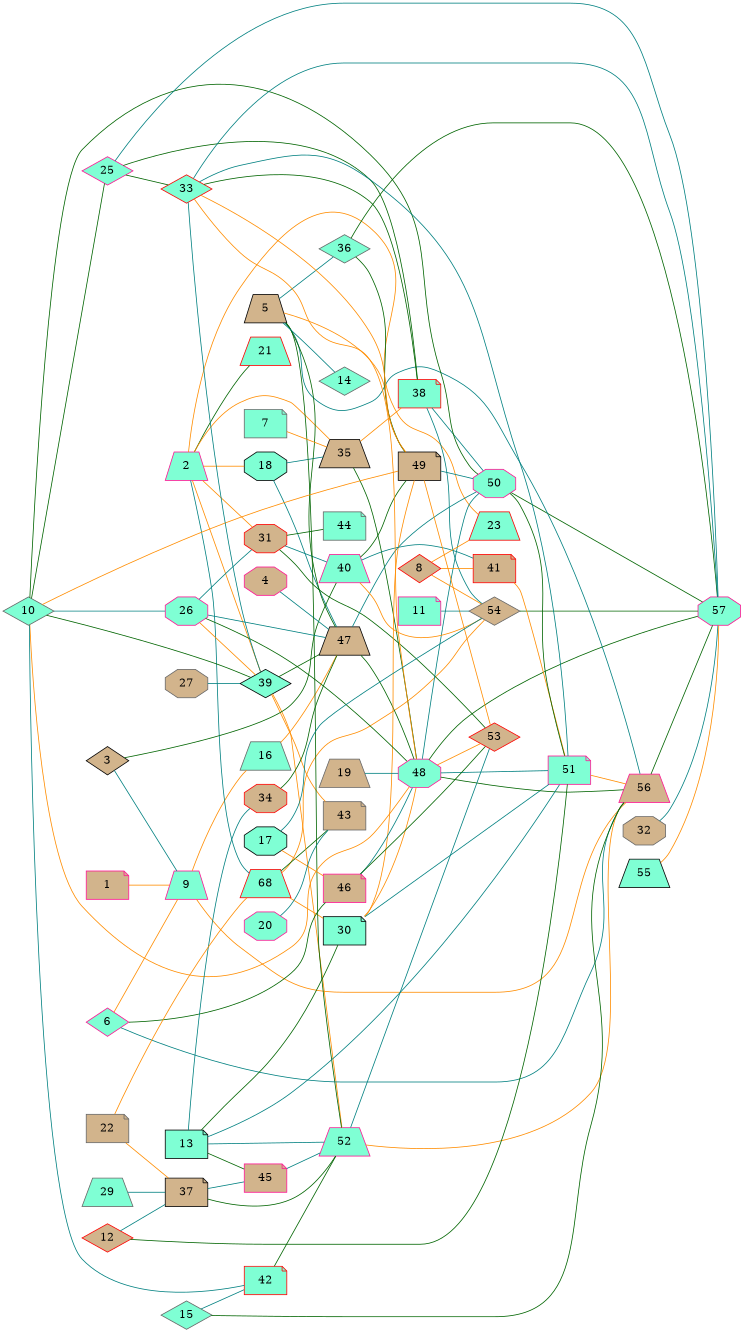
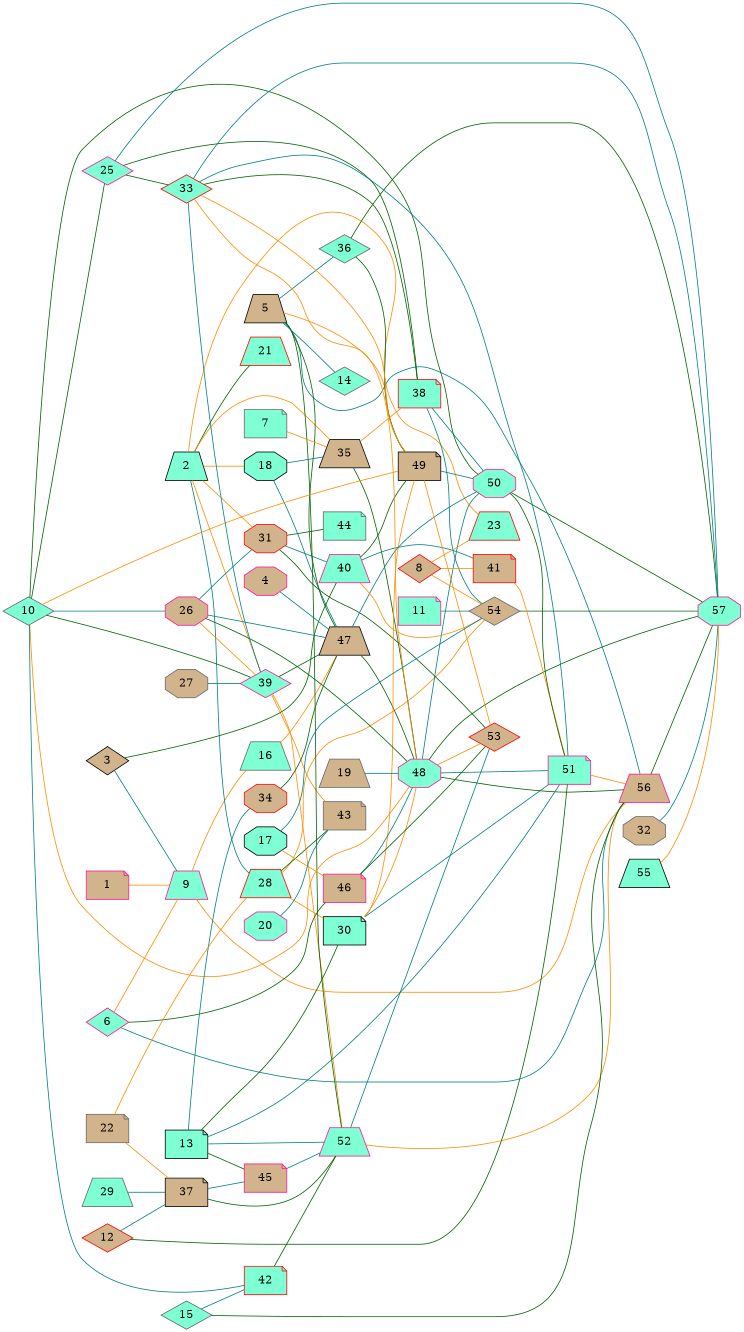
  graph {
    rankdir=LR
    node [color=deeppink fillcolor=aquamarine shape=note style=filled]
    edge [color=teal weight=1.0]
    1 [fillcolor=tan]
    9 [shape=trapezium]
    56 [fillcolor=tan shape=trapezium]
    16 [color=gray40 shape=trapezium]
    18 [color=black shape=octagon]
-   2 [shape=trapezium]
+   2 [color=black shape=trapezium]
    21 [color=red shape=trapezium]
    23 [color=red shape=trapezium]
-   28 [color=red shape=trapezium label=68]
+   28 [color=red shape=trapezium]
    35 [color=black fillcolor=tan shape=trapezium]
-   39 [color=black shape=diamond]
+   39 [shape=diamond]
    31 [color=red fillcolor=tan shape=octagon]
    47 [color=black fillcolor=tan shape=trapezium]
    54 [color=gray40 fillcolor=tan shape=diamond]
    30 [color=black]
    43 [color=gray40 fillcolor=tan]
    48 [shape=octagon]
    38 [color=red]
    52 [shape=trapezium]
    3 [color=black fillcolor=tan shape=diamond]
    40 [shape=trapezium]
    49 [color=black fillcolor=tan]
    41 [color=red fillcolor=tan]
    4 [fillcolor=tan shape=octagon]
    50 [shape=octagon]
    5 [color=black fillcolor=tan shape=trapezium]
    14 [color=gray40 shape=diamond]
    36 [color=gray40 shape=diamond]
    57 [shape=octagon]
    53 [color=red fillcolor=tan shape=diamond]
    6 [shape=diamond]
    46 [fillcolor=tan]
    7 [color=gray40]
    8 [color=red fillcolor=tan shape=diamond]
    51
    10 [color=gray40 shape=diamond]
    25 [shape=diamond]
-   26 [shape=octagon]
+   26 [fillcolor=tan shape=octagon]
    42 [color=red]
    33 [color=red shape=diamond]
    11
    12 [color=red fillcolor=tan shape=diamond]
    37 [color=black fillcolor=tan]
    45 [fillcolor=tan]
    13 [color=black]
    34 [color=red fillcolor=tan shape=octagon]
    15 [color=gray40 shape=diamond]
    17 [color=black shape=octagon]
    44 [color=gray40]
    19 [color=gray40 fillcolor=tan shape=trapezium]
    20 [shape=octagon]
    22 [color=gray40 fillcolor=tan]
    27 [color=gray40 fillcolor=tan shape=octagon]
    29 [color=gray40 shape=trapezium]
    32 [color=gray40 fillcolor=tan shape=octagon]
    55 [color=black shape=trapezium]
    1 -- 9 [color=darkorange]
    9 -- 56 [color=darkorange]
    9 -- 16 [color=darkorange]
    56 -- 57 [color=darkgreen]
    16 -- 47 [color=darkorange]
    18 -- 35
    18 -- 47
    2 -- 18 [color=darkorange]
    2 -- 21 [color=darkgreen]
    2 -- 23 [color=darkorange]
    2 -- 28
    2 -- 35 [color=darkorange]
    2 -- 39 [color=darkorange]
    2 -- 31 [color=darkorange]
    28 -- 54 [color=darkorange]
    28 -- 30 [color=darkorange]
    28 -- 43 [color=darkgreen]
    35 -- 48 [color=darkgreen]
    35 -- 38 [color=darkorange]
    39 -- 47 [color=darkgreen]
    39 -- 43 [color=darkorange]
    39 -- 52 [color=darkorange weight=2.0]
    31 -- 40
    31 -- 53 [color=darkgreen]
    31 -- 44 [color=darkgreen]
    47 -- 48 [color=darkgreen]
    47 -- 50
    54 -- 57 [color=darkgreen]
    30 -- 48 [color=darkorange]
    30 -- 49 [color=darkorange]
    30 -- 51
    48 -- 56 [color=darkgreen]
    48 -- 50
    48 -- 57 [color=darkgreen weight=2.0]
    48 -- 53 [color=darkorange]
    48 -- 51 [weight=2.0]
    38 -- 54
    38 -- 50
    52 -- 56 [color=darkorange]
    52 -- 53
    3 -- 9
    3 -- 40 [color=darkgreen]
    40 -- 54 [color=darkorange]
    40 -- 49 [color=darkgreen]
    40 -- 41
    49 -- 50
    49 -- 53 [color=darkorange]
    41 -- 51 [color=darkorange]
    4 -- 47
    50 -- 57 [color=darkgreen]
    50 -- 51 [color=darkgreen weight=2.0]
    5 -- 56
    5 -- 47 [color=darkgreen]
    5 -- 52 [color=darkgreen]
    5 -- 49 [color=darkorange]
    5 -- 14
    5 -- 36
    36 -- 49 [color=darkgreen]
    36 -- 57 [color=darkgreen]
    6 -- 9 [color=darkorange]
    6 -- 56
    6 -- 46 [color=darkgreen]
    46 -- 48
    46 -- 53 [color=darkgreen]
    7 -- 35 [color=darkorange]
    8 -- 23 [color=darkorange]
    8 -- 54 [color=darkorange weight=2.0]
    8 -- 41 [color=darkorange]
    51 -- 56 [color=darkorange]
    10 -- 39 [color=darkgreen]
    10 -- 48 [color=darkorange]
    10 -- 49 [color=darkorange]
    10 -- 50 [color=darkgreen]
    10 -- 25 [color=darkgreen]
    10 -- 26
    10 -- 42
    25 -- 38 [color=darkgreen]
    25 -- 57
    25 -- 33 [color=darkgreen]
    26 -- 39 [color=darkorange]
    26 -- 31
    26 -- 47
    26 -- 48 [color=darkgreen]
    42 -- 52 [color=darkgreen]
    33 -- 39
    33 -- 48 [color=darkorange]
    33 -- 38 [color=darkgreen]
    33 -- 49 [color=darkorange]
    33 -- 57 [weight=2.0]
    33 -- 51
    11 -- 54
    12 -- 51 [color=darkgreen]
    12 -- 37
    37 -- 52 [color=darkgreen]
    37 -- 45
    45 -- 52
    13 -- 30 [color=darkgreen]
    13 -- 52
    13 -- 51
    13 -- 45 [color=darkgreen]
    13 -- 34
    34 -- 47 [color=darkgreen]
    15 -- 56 [color=darkgreen]
    15 -- 42
    17 -- 54
    17 -- 46 [color=darkorange]
    19 -- 48
    20 -- 43
    22 -- 28 [color=darkorange]
    22 -- 37 [color=darkorange]
    27 -- 39
    29 -- 37
    32 -- 57
    55 -- 57 [color=darkorange]
  }
